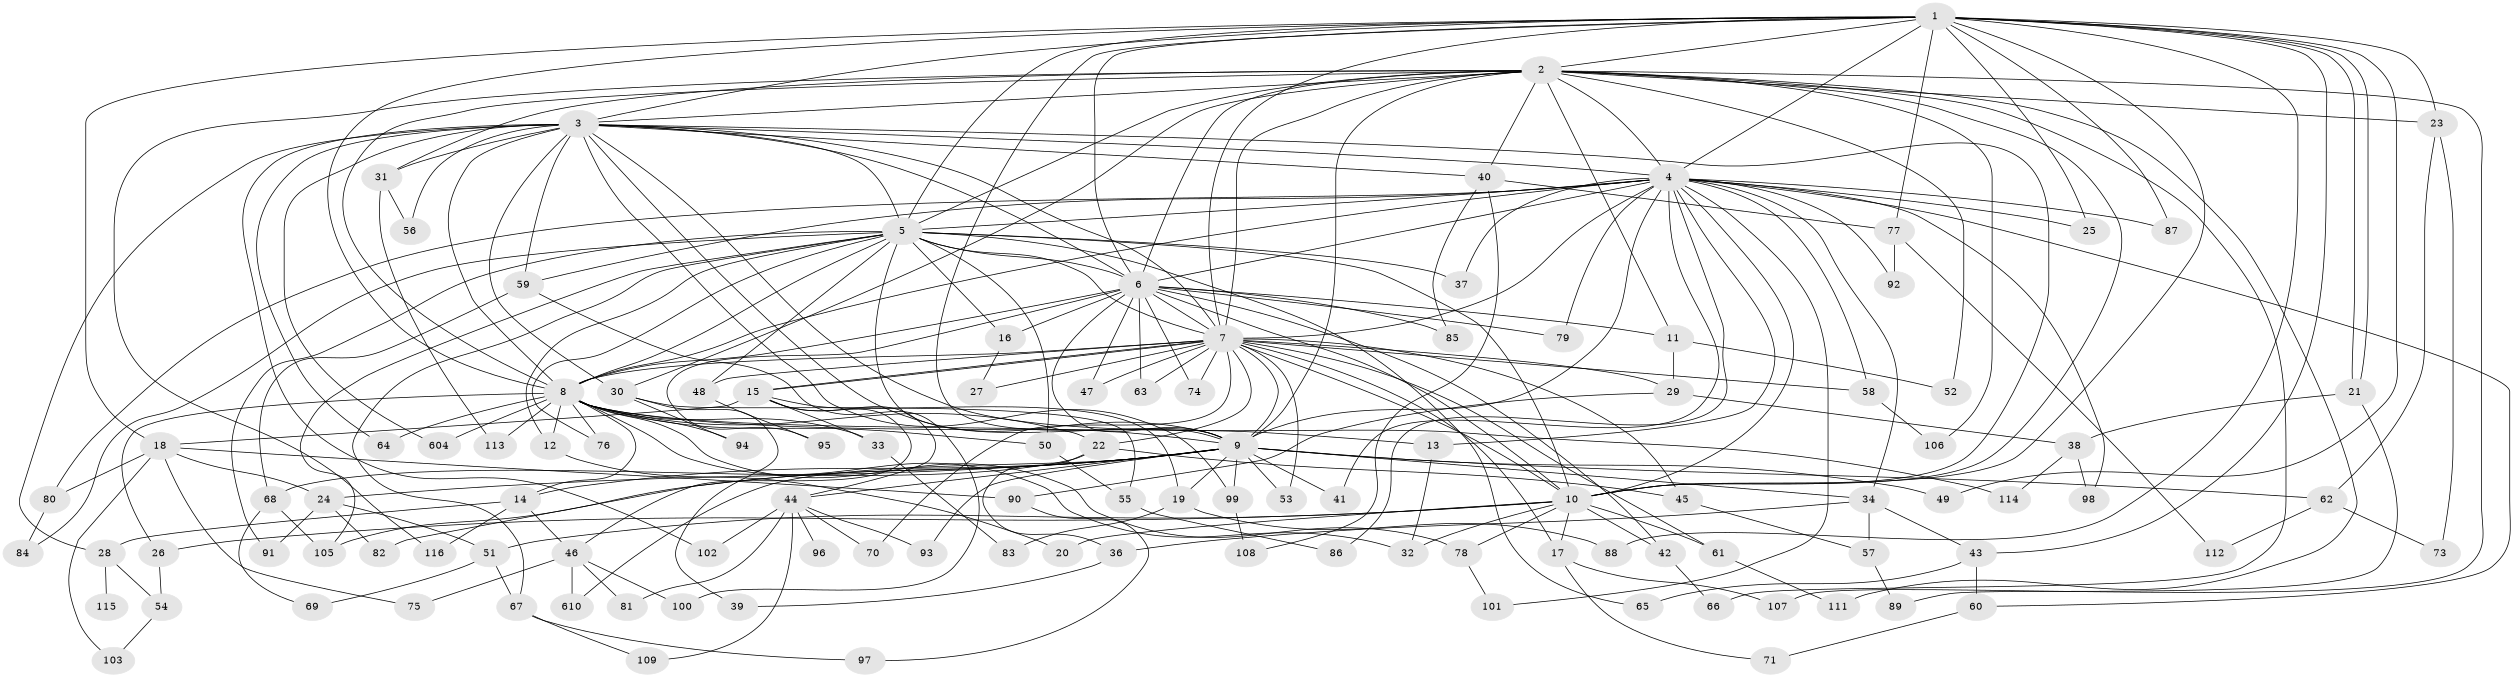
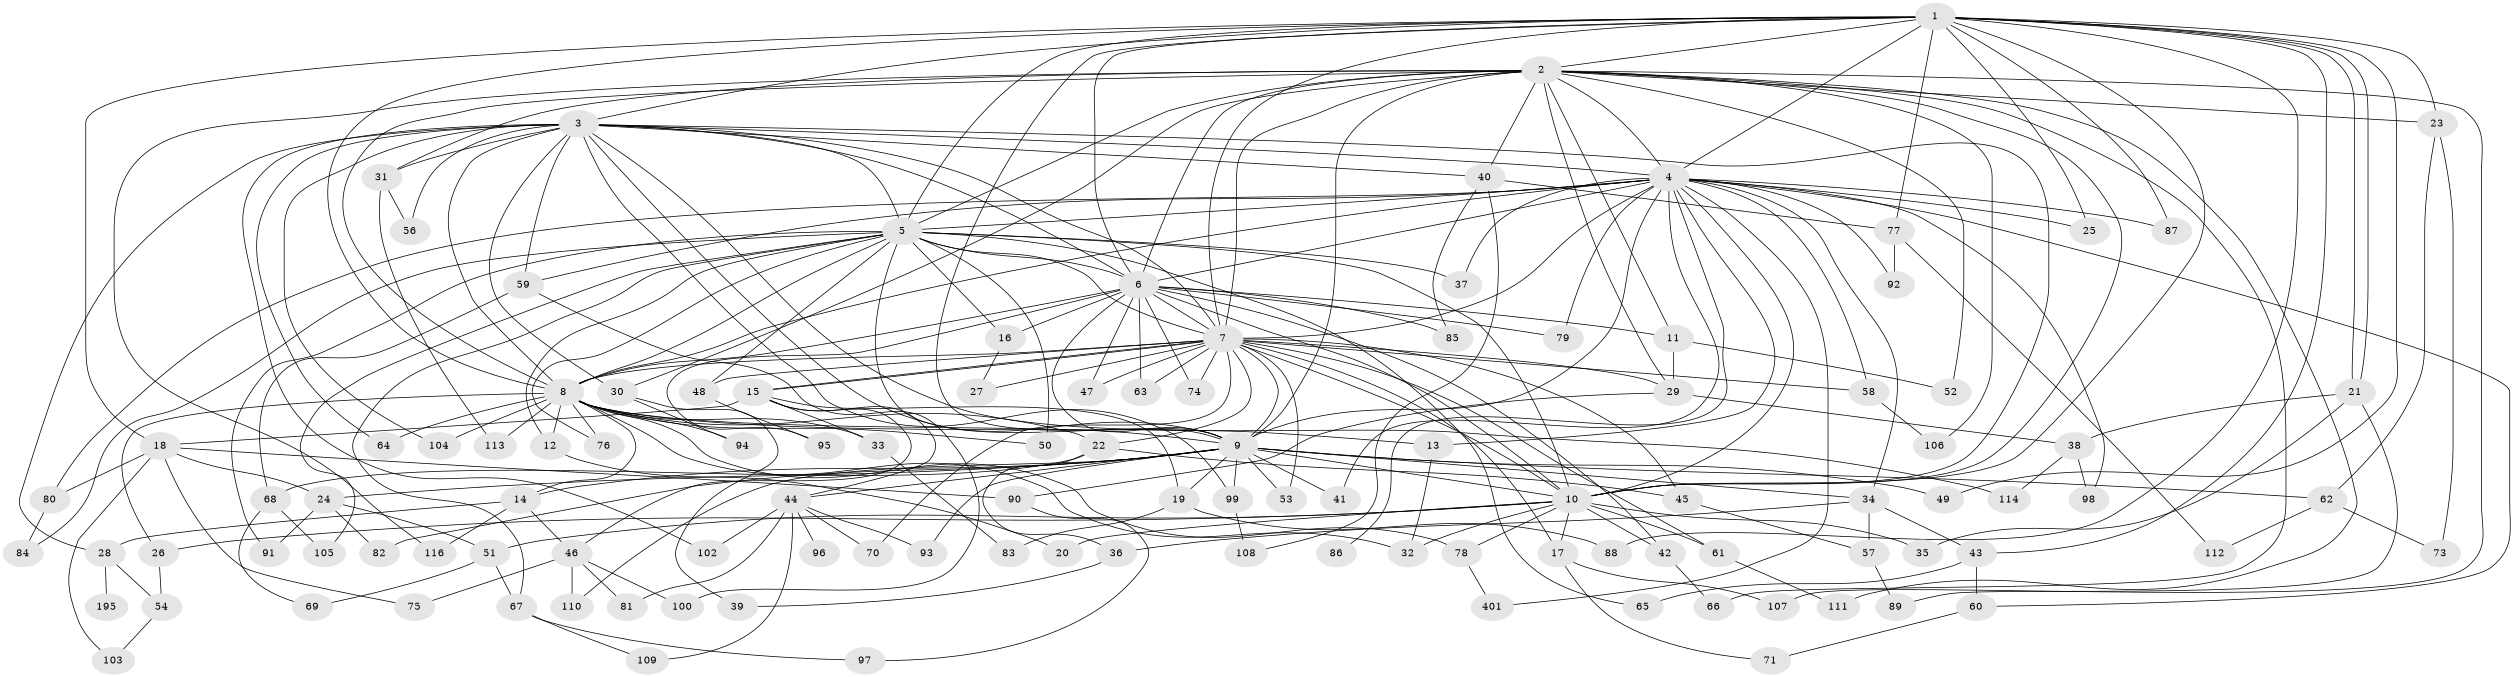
  graph {
    node [color=gray90 style=filled]
    1
    2
    3
    4
    5
    6
    7
    8
    9
    10
    18
    21
    23
    25
    43
    49
    77
    87
    88
    11
    30
    31
    40
    52
    66
    106
    107
    111
    116
    28
    56
    59
    64
    99
    102
-   104 [label=604]
+   104
    114
    13
    34
    37
    41
    58
    60
    79
    80
    86
    92
    98
-   101
+   101 [label=401]
    12
    16
    48
    50
    65
    67
    76
    84
    91
    105
    42
    47
    63
    74
    85
    95
    15
    17
    22
    27
    29
    45
    53
    61
    70
    14
    26
    33
    78
    94
    113
    32
    19
    24
    44
    62
    82
    93
-   110 [label=610]
+   110
    20
+   35
    51
    75
    90
    103
    38
    89
    73
    112
    39
-   55
    108
    54
-   115
+   115 [label=195]
    68
    100
    36
    57
    71
    109
    97
    46
    83
    81
    96
    69
    1 -- 2
    1 -- 3
    1 -- 4
    1 -- 5
    1 -- 6
    1 -- 7
    1 -- 8
    1 -- 9
    1 -- 10
    1 -- 18
    1 -- 21
    1 -- 21
    1 -- 23
    1 -- 25
    1 -- 43
    1 -- 49
    1 -- 77
    1 -- 87
    1 -- 88
-   2 -- 3
+   2 -- 29
    2 -- 4
    2 -- 5
    2 -- 6
    2 -- 7
    2 -- 8
    2 -- 9
    2 -- 10
    2 -- 23
    2 -- 11
    2 -- 30
    2 -- 31
    2 -- 40
    2 -- 52
    2 -- 66
    2 -- 106
    2 -- 107
    2 -- 111
    2 -- 116
    3 -- 4
    3 -- 5
    3 -- 6
    3 -- 7
    3 -- 8
    3 -- 9
    3 -- 10
    3 -- 30
    3 -- 31
    3 -- 40
    3 -- 28
    3 -- 56
    3 -- 59
    3 -- 64
    3 -- 99
    3 -- 102
    3 -- 104
    3 -- 114
    4 -- 5
    4 -- 6
    4 -- 7
    4 -- 8
    4 -- 9
    4 -- 10
    4 -- 25
    4 -- 87
    4 -- 59
    4 -- 13
    4 -- 34
    4 -- 37
    4 -- 41
    4 -- 58
    4 -- 60
    4 -- 79
    4 -- 80
    4 -- 86
    4 -- 92
    4 -- 98
    4 -- 101
    5 -- 6
    5 -- 7
    5 -- 8
    5 -- 9
    5 -- 10
    5 -- 37
    5 -- 12
    5 -- 16
    5 -- 48
    5 -- 50
    5 -- 65
    5 -- 67
    5 -- 76
    5 -- 84
    5 -- 91
    5 -- 105
    6 -- 7
    6 -- 8
    6 -- 9
    6 -- 10
    6 -- 11
    6 -- 79
    6 -- 16
    6 -- 42
    6 -- 47
    6 -- 63
    6 -- 74
    6 -- 85
    6 -- 95
    7 -- 8
    7 -- 9
    7 -- 10
    7 -- 58
    7 -- 48
    7 -- 47
    7 -- 63
    7 -- 74
    7 -- 15
    7 -- 15
    7 -- 17
    7 -- 22
    7 -- 27
    7 -- 29
    7 -- 45
    7 -- 53
    7 -- 61
    7 -- 70
    8 -- 9
    8 -- 64
    8 -- 104
    8 -- 13
    8 -- 12
    8 -- 50
    8 -- 76
    8 -- 22
    8 -- 14
    8 -- 26
    8 -- 33
    8 -- 78
    8 -- 94
    8 -- 113
    8 -- 32
-   9 -- 105
+   9 -- 10
    9 -- 49
    9 -- 99
    9 -- 34
    9 -- 41
    9 -- 53
    9 -- 14
    9 -- 19
    9 -- 24
    9 -- 44
    9 -- 62
    9 -- 82
    9 -- 93
    9 -- 110
    10 -- 42
    10 -- 17
    10 -- 61
    10 -- 26
    10 -- 78
    10 -- 32
    10 -- 20
+   10 -- 35
    10 -- 51
    18 -- 80
    18 -- 24
    18 -- 75
    18 -- 90
    18 -- 103
+   21 -- 35
    21 -- 38
    21 -- 89
    23 -- 62
    23 -- 73
    43 -- 60
    43 -- 65
    77 -- 92
    77 -- 112
    11 -- 52
    11 -- 29
    30 -- 94
    30 -- 39
-   30 -- 55
    31 -- 56
    31 -- 113
    40 -- 77
    40 -- 85
    40 -- 108
    28 -- 54
    28 -- 115
    59 -- 68
    59 -- 100
    99 -- 108
    13 -- 32
    34 -- 43
    34 -- 36
    34 -- 57
    58 -- 106
    60 -- 71
    80 -- 84
    12 -- 20
    16 -- 27
    48 -- 95
-   50 -- 55
    67 -- 109
    67 -- 97
    42 -- 66
    15 -- 18
    15 -- 33
    15 -- 19
    15 -- 44
    15 -- 46
    17 -- 107
    17 -- 71
    22 -- 45
    22 -- 68
    22 -- 36
    29 -- 90
    29 -- 38
    45 -- 57
    61 -- 111
    14 -- 116
    14 -- 28
    14 -- 46
    26 -- 54
    33 -- 83
    78 -- 101
    19 -- 88
    19 -- 83
    24 -- 91
    24 -- 82
    24 -- 51
    44 -- 102
    44 -- 70
    44 -- 93
    44 -- 109
    44 -- 81
    44 -- 96
    62 -- 73
    62 -- 112
    51 -- 67
    51 -- 69
    90 -- 97
    38 -- 114
    38 -- 98
-   55 -- 86
    54 -- 103
    68 -- 105
    68 -- 69
    36 -- 39
    57 -- 89
    46 -- 110
    46 -- 75
    46 -- 100
    46 -- 81
  }
